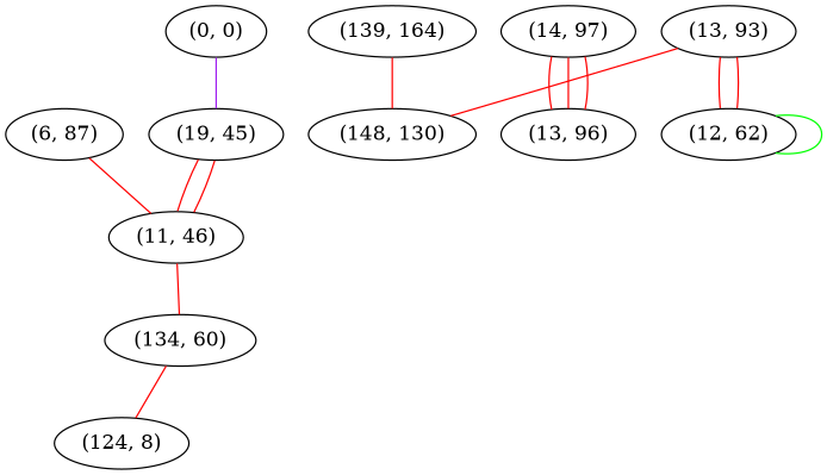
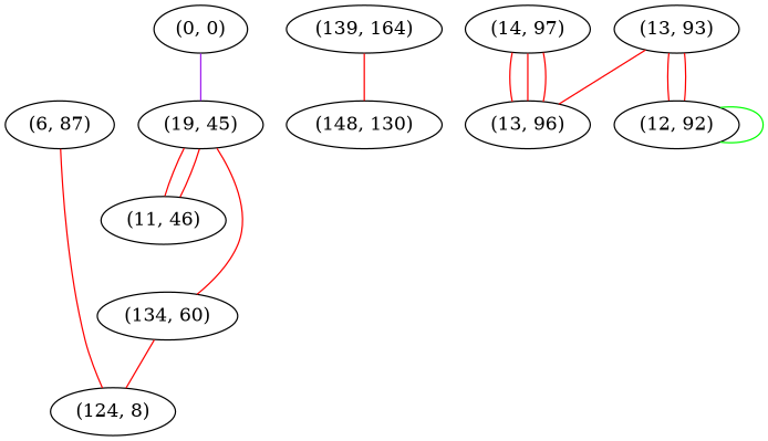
  graph {
    edge [color=red weight=1]
    n1 [label="(19, 45)"]
    "(0, 0)"
    "(134, 60)"
    "(11, 46)"
    "(139, 164)"
    "(148, 130)"
    "(124, 8)"
    "(14, 97)"
    "(13, 96)"
    "(6, 87)"
-   "(12, 92)" [label="(12, 62)"]
+   "(12, 92)"
    "(13, 93)"
-   "(11, 46)" -- "(134, 60)"
+   n1 -- "(134, 60)"
    n1 -- "(11, 46)"
    n1 -- "(11, 46)"
    "(0, 0)" -- n1 [color=purple weight=4]
    "(134, 60)" -- "(124, 8)"
    "(139, 164)" -- "(148, 130)"
    "(14, 97)" -- "(13, 96)"
    "(14, 97)" -- "(13, 96)"
    "(14, 97)" -- "(13, 96)"
-   "(6, 87)" -- "(11, 46)"
+   "(6, 87)" -- "(124, 8)"
    "(12, 92)" -- "(12, 92)" [color=green weight=2]
-   "(13, 93)" -- "(148, 130)"
+   "(13, 93)" -- "(13, 96)"
    "(13, 93)" -- "(12, 92)"
    "(13, 93)" -- "(12, 92)"
  }
